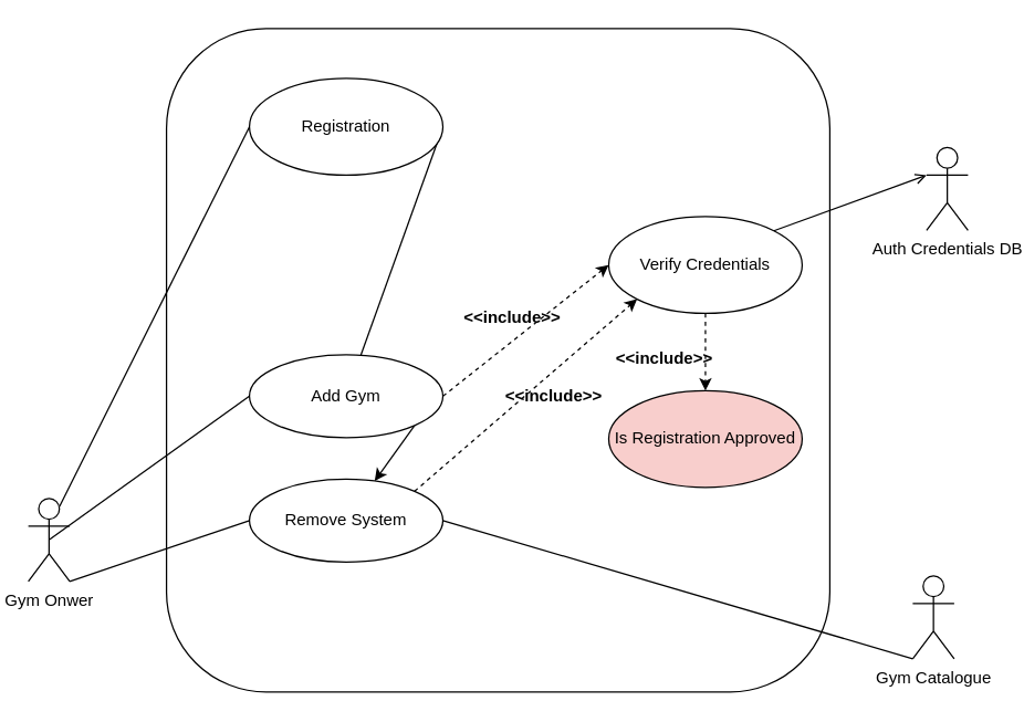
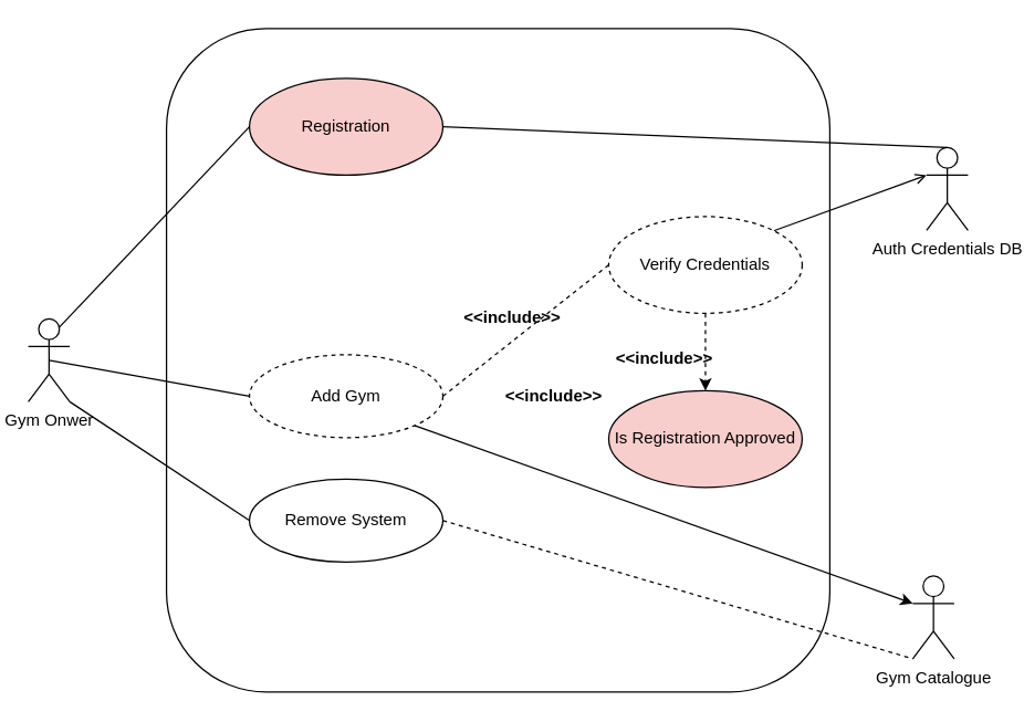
  <mxCell id="0" />
  <mxCell id="1" parent="0" />
  <mxCell id="2" value="" style="rounded=1;whiteSpace=wrap;html=1;fillColor=none;movable=0;resizable=0;rotatable=0;deletable=0;editable=0;locked=1;connectable=0;" parent="1" vertex="1"><mxGeometry x="120" y="20" width="480" height="480" as="geometry" /></mxCell>
  <mxCell id="3" style="rounded=0;orthogonalLoop=1;jettySize=auto;html=1;exitX=0.75;exitY=0.1;exitDx=0;exitDy=0;exitPerimeter=0;entryX=0;entryY=0.5;entryDx=0;entryDy=0;endArrow=none;endFill=0;" parent="1" source="6" target="9" edge="1"><mxGeometry relative="1" as="geometry" /></mxCell>
  <mxCell id="4" style="rounded=0;orthogonalLoop=1;jettySize=auto;html=1;exitX=0.5;exitY=0.5;exitDx=0;exitDy=0;exitPerimeter=0;entryX=0;entryY=0.5;entryDx=0;entryDy=0;endArrow=none;endFill=0;" parent="1" source="6" target="16" edge="1"><mxGeometry relative="1" as="geometry" /></mxCell>
  <mxCell id="5" style="rounded=0;orthogonalLoop=1;jettySize=auto;html=1;exitX=1;exitY=1;exitDx=0;exitDy=0;exitPerimeter=0;entryX=0;entryY=0.5;entryDx=0;entryDy=0;endArrow=none;endFill=0;" edge="1" parent="1" source="6" target="21"><mxGeometry relative="1" as="geometry" /></mxCell>
- <mxCell id="6" value="Gym Onwer" style="shape=umlActor;verticalLabelPosition=bottom;verticalAlign=top;html=1;outlineConnect=0;" parent="1" vertex="1"><mxGeometry x="20" y="360" width="30" height="60" as="geometry" /></mxCell>
+ <mxCell id="6" value="Gym Onwer" style="shape=umlActor;verticalLabelPosition=bottom;verticalAlign=top;html=1;outlineConnect=0;" parent="1" vertex="1"><mxGeometry x="20" y="230" width="30" height="60" as="geometry" /></mxCell>
  <mxCell id="7" value="Auth Credentials DB" style="shape=umlActor;verticalLabelPosition=bottom;verticalAlign=top;html=1;outlineConnect=0;" parent="1" vertex="1"><mxGeometry x="670" y="106" width="30" height="60" as="geometry" /></mxCell>
- <mxCell id="8" style="rounded=0;orthogonalLoop=1;jettySize=auto;html=1;exitX=1;exitY=0.5;exitDx=0;exitDy=0;endArrow=none;endFill=0;" parent="1" source="9" target="16" edge="1"><mxGeometry relative="1" as="geometry" /></mxCell>
- <mxCell id="9" value="Registration" style="ellipse;whiteSpace=wrap;html=1;" parent="1" vertex="1"><mxGeometry x="180" y="56" width="140" height="70" as="geometry" /></mxCell>
+ <mxCell id="8" style="rounded=0;orthogonalLoop=1;jettySize=auto;html=1;exitX=1;exitY=0.5;exitDx=0;exitDy=0;entryX=0.5;entryY=0;entryDx=0;entryDy=0;entryPerimeter=0;endArrow=none;endFill=0;" parent="1" source="9" target="7" edge="1"><mxGeometry relative="1" as="geometry" /></mxCell>
+ <mxCell id="9" value="Registration" style="ellipse;whiteSpace=wrap;html=1;fillColor=#f8cecc;" parent="1" vertex="1"><mxGeometry x="180" y="56" width="140" height="70" as="geometry" /></mxCell>
  <mxCell id="10" style="rounded=0;orthogonalLoop=1;jettySize=auto;html=1;exitX=0.5;exitY=1;exitDx=0;exitDy=0;entryX=0.5;entryY=0;entryDx=0;entryDy=0;dashed=1;" parent="1" source="12" target="13" edge="1"><mxGeometry relative="1" as="geometry" /></mxCell>
  <mxCell id="11" style="rounded=0;orthogonalLoop=1;jettySize=auto;html=1;exitX=1;exitY=0;exitDx=0;exitDy=0;entryX=0;entryY=0.333;entryDx=0;entryDy=0;entryPerimeter=0;endArrow=open;endFill=0;" parent="1" source="12" target="7" edge="1"><mxGeometry relative="1" as="geometry" /></mxCell>
- <mxCell id="12" value="Verify Credentials" style="ellipse;whiteSpace=wrap;html=1;" parent="1" vertex="1"><mxGeometry x="440" y="156" width="140" height="70" as="geometry" /></mxCell>
+ <mxCell id="12" value="Verify Credentials" style="ellipse;whiteSpace=wrap;html=1;dashed=1;" parent="1" vertex="1"><mxGeometry x="440" y="156" width="140" height="70" as="geometry" /></mxCell>
  <mxCell id="13" value="Is Registration Approved" style="ellipse;whiteSpace=wrap;html=1;fillColor=#f8cecc;" parent="1" vertex="1"><mxGeometry x="440" y="282" width="140" height="70" as="geometry" /></mxCell>
- <mxCell id="14" style="rounded=0;orthogonalLoop=1;jettySize=auto;html=1;exitX=1;exitY=0.5;exitDx=0;exitDy=0;entryX=0;entryY=0.5;entryDx=0;entryDy=0;dashed=1;" parent="1" source="16" target="12" edge="1"><mxGeometry relative="1" as="geometry" /></mxCell>
- <mxCell id="15" style="rounded=0;orthogonalLoop=1;jettySize=auto;html=1;exitX=1;exitY=1;exitDx=0;exitDy=0;" parent="1" source="16" target="21" edge="1"><mxGeometry relative="1" as="geometry" /></mxCell>
- <mxCell id="16" value="Add Gym" style="ellipse;whiteSpace=wrap;html=1;" parent="1" vertex="1"><mxGeometry x="180" y="256" width="140" height="60" as="geometry" /></mxCell>
+ <mxCell id="14" style="rounded=0;orthogonalLoop=1;jettySize=auto;html=1;exitX=1;exitY=0.5;exitDx=0;exitDy=0;entryX=0;entryY=0.5;entryDx=0;entryDy=0;dashed=1;endArrow=none;" parent="1" source="16" target="12" edge="1"><mxGeometry relative="1" as="geometry" /></mxCell>
+ <mxCell id="15" style="rounded=0;orthogonalLoop=1;jettySize=auto;html=1;exitX=1;exitY=1;exitDx=0;exitDy=0;entryX=0;entryY=0.333;entryDx=0;entryDy=0;entryPerimeter=0;" parent="1" source="16" target="19" edge="1"><mxGeometry relative="1" as="geometry" /></mxCell>
+ <mxCell id="16" value="Add Gym" style="ellipse;whiteSpace=wrap;html=1;dashed=1;" parent="1" vertex="1"><mxGeometry x="180" y="256" width="140" height="60" as="geometry" /></mxCell>
  <mxCell id="17" value="&amp;lt;&amp;lt;include&amp;gt;&amp;gt;" style="text;align=center;fontStyle=1;verticalAlign=middle;spacingLeft=3;spacingRight=3;strokeColor=none;rotatable=0;points=[[0,0.5],[1,0.5]];portConstraint=eastwest;html=1;" parent="1" vertex="1"><mxGeometry x="330" y="216" width="80" height="26" as="geometry" /></mxCell>
  <mxCell id="18" value="&amp;lt;&amp;lt;include&amp;gt;&amp;gt;" style="text;align=center;fontStyle=1;verticalAlign=middle;spacingLeft=3;spacingRight=3;strokeColor=none;rotatable=0;points=[[0,0.5],[1,0.5]];portConstraint=eastwest;html=1;" parent="1" vertex="1"><mxGeometry x="440" y="246" width="80" height="26" as="geometry" /></mxCell>
  <mxCell id="19" value="Gym Catalogue" style="shape=umlActor;verticalLabelPosition=bottom;verticalAlign=top;html=1;outlineConnect=0;" parent="1" vertex="1"><mxGeometry x="660" y="416" width="30" height="60" as="geometry" /></mxCell>
- <mxCell id="20" style="rounded=0;orthogonalLoop=1;jettySize=auto;html=1;exitX=1;exitY=0.5;exitDx=0;exitDy=0;entryX=0;entryY=1;entryDx=0;entryDy=0;entryPerimeter=0;endArrow=none;endFill=0;" edge="1" parent="1" source="21" target="19"><mxGeometry relative="1" as="geometry" /></mxCell>
+ <mxCell id="20" style="rounded=0;orthogonalLoop=1;jettySize=auto;html=1;exitX=1;exitY=0.5;exitDx=0;exitDy=0;entryX=0;entryY=1;entryDx=0;entryDy=0;entryPerimeter=0;endArrow=none;endFill=0;dashed=1;" edge="1" parent="1" source="21" target="19"><mxGeometry relative="1" as="geometry" /></mxCell>
  <mxCell id="21" value="Remove System" style="ellipse;whiteSpace=wrap;html=1;" vertex="1" parent="1"><mxGeometry x="180" y="346" width="140" height="60" as="geometry" /></mxCell>
- <mxCell id="22" style="rounded=0;orthogonalLoop=1;jettySize=auto;html=1;exitX=1;exitY=0;exitDx=0;exitDy=0;entryX=0;entryY=1;entryDx=0;entryDy=0;dashed=1;" edge="1" parent="1" source="21" target="12"><mxGeometry relative="1" as="geometry"><mxPoint x="320" y="351" as="sourcePoint" /><mxPoint x="440" y="256" as="targetPoint" /></mxGeometry></mxCell>
  <mxCell id="23" value="&amp;lt;&amp;lt;include&amp;gt;&amp;gt;" style="text;align=center;fontStyle=1;verticalAlign=middle;spacingLeft=3;spacingRight=3;strokeColor=none;rotatable=0;points=[[0,0.5],[1,0.5]];portConstraint=eastwest;html=1;" vertex="1" parent="1"><mxGeometry x="360" y="273" width="80" height="26" as="geometry" /></mxCell>
